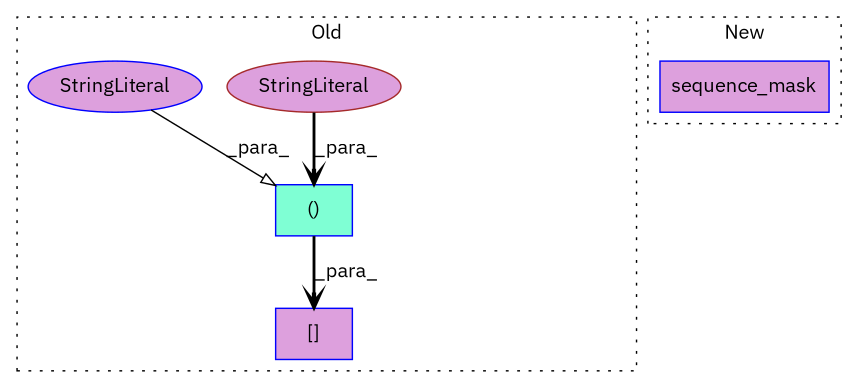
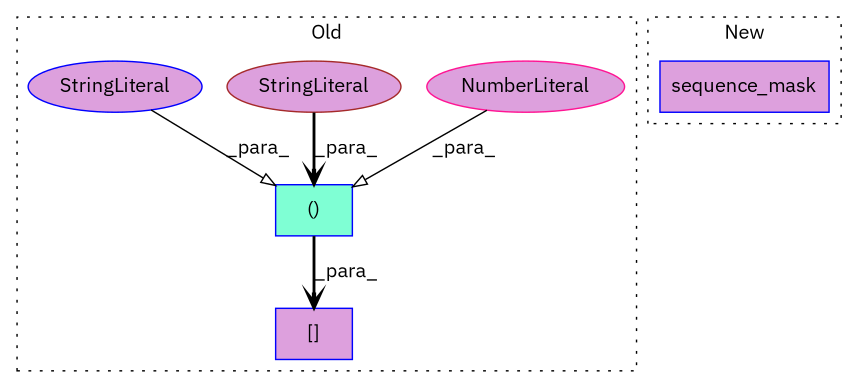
  digraph {
    fontname="IBM Plex Sans"
    node [a=45 l=16 s=2378 shape=box style=filled fillcolor=plum color=blue fontname="IBM Plex Sans"]
    edge [style=bold arrowhead=vee fontname="IBM Plex Sans"]
    n1 [a=106 l=59 label="()" fillcolor=aquamarine]
    n2 [a=2 l="9,2" label="[]" s="2369,2437"]
+   n3 [a=34 l=1 label=NumberLiteral shape=ellipse color=deeppink]
    n4 [label=StringLiteral s=2421 shape=ellipse color=brown]
    n5 [label=StringLiteral s=2392 shape=ellipse]
    n6 [a=32 l="14,1" label=sequence_mask s="2339,2360"]
    subgraph cluster_1 {
      label=Old
      style=dotted
      n1
      n2
+     n3
      n4
      n5
    }
    subgraph cluster_2 {
      label=New
      style=dotted
      n6
    }
    n1 -> n2 [label=_para_]
+   n3 -> n1 [label=_para_ style=solid arrowhead=onormal]
    n4 -> n1 [label=_para_]
    n5 -> n1 [label=_para_ style=solid arrowhead=onormal]
  }
